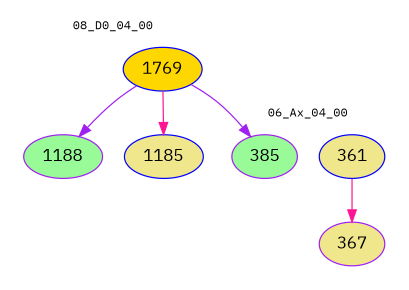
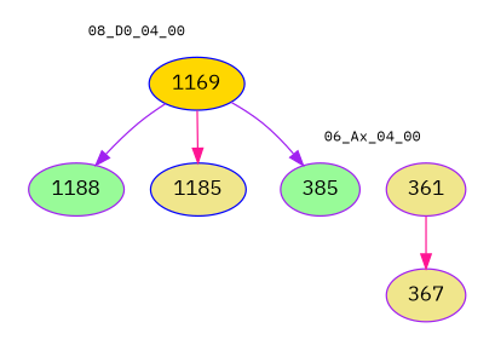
  digraph {
    fontname="IBM Plex Mono"
    node [color=blue fillcolor=khaki fontname="IBM Plex Mono" style=filled]
    edge [color=deeppink fontname="IBM Plex Mono"]
-   n1 [label=361]
+   n1 [color=purple label=361]
    n2 [color=purple label=367]
    n3 [color=purple fillcolor=palegreen label=385]
-   n4 [fillcolor=gold label=1769]
+   n4 [fillcolor=gold label=1169]
    n5 [color=purple fillcolor=palegreen label=1188]
    n6 [label=1185]
    subgraph cluster_1 {
      color=white
      fontsize=10
      label="06_Ax_04_00"
      n1
      n2
      n3
    }
    subgraph cluster_2 {
      color=white
      fontsize=10
      label="08_D0_04_00"
      n4
      n5
      n6
    }
    n1 -> n2
    n4 -> n3 [color=purple]
    n4 -> n5 [color=purple]
    n4 -> n6
  }
